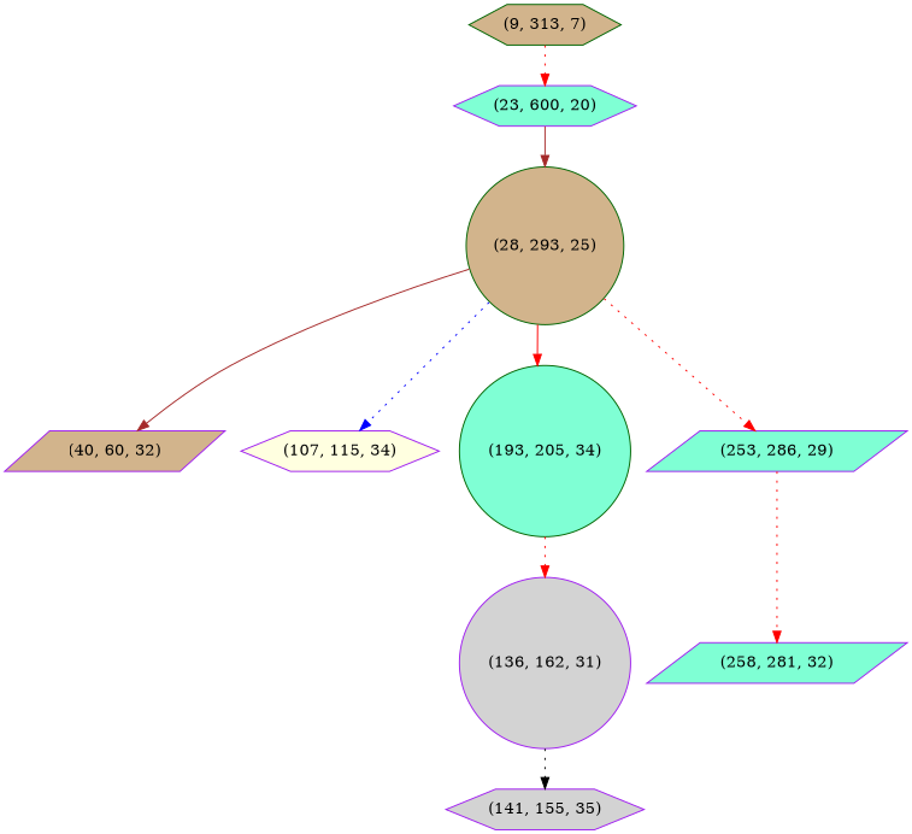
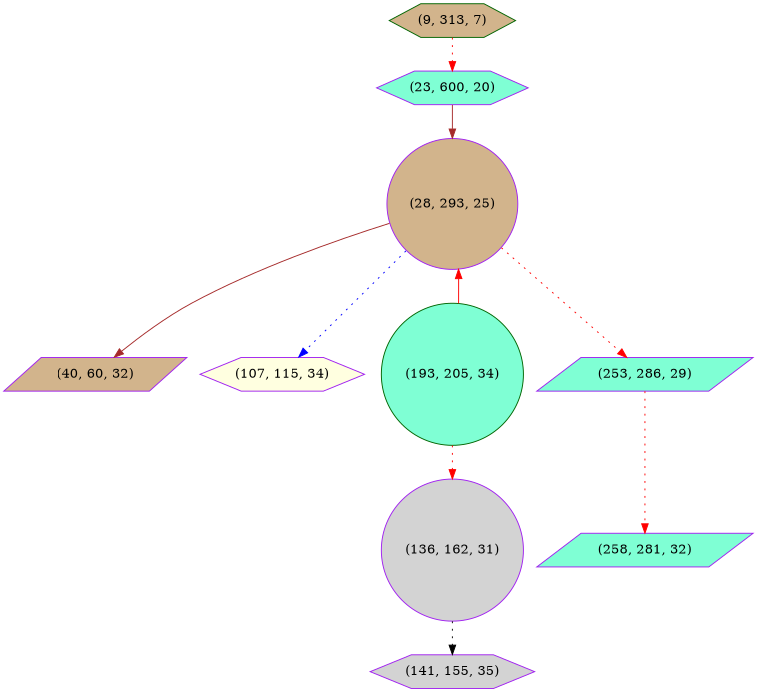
  digraph {
    node [color=purple fillcolor=aquamarine shape=hexagon style=filled]
    edge [color=red style=dotted]
    "(9, 313, 7)" [color=darkgreen fillcolor=tan]
    n2 [label="(23, 600, 20)"]
-   "(28, 293, 25)" [color=darkgreen fillcolor=tan shape=circle]
+   "(28, 293, 25)" [fillcolor=tan shape=circle]
    "(40, 60, 32)" [fillcolor=tan shape=parallelogram]
    "(107, 115, 34)" [fillcolor=lightyellow]
    "(193, 205, 34)" [color=darkgreen shape=circle]
    "(253, 286, 29)" [shape=parallelogram]
    "(136, 162, 31)" [fillcolor=lightgrey shape=circle]
    "(141, 155, 35)" [fillcolor=lightgrey]
    "(258, 281, 32)" [shape=parallelogram]
    "(9, 313, 7)" -> n2
    n2 -> "(28, 293, 25)" [color=brown style=solid]
    "(28, 293, 25)" -> "(40, 60, 32)" [color=brown style=solid]
    "(28, 293, 25)" -> "(107, 115, 34)" [color=blue]
-   "(28, 293, 25)" -> "(193, 205, 34)" [style=solid]
+   "(193, 205, 34)" -> "(28, 293, 25)" [style=solid]
    "(28, 293, 25)" -> "(253, 286, 29)"
    "(193, 205, 34)" -> "(136, 162, 31)"
    "(253, 286, 29)" -> "(258, 281, 32)"
    "(136, 162, 31)" -> "(141, 155, 35)" [color=black]
  }
